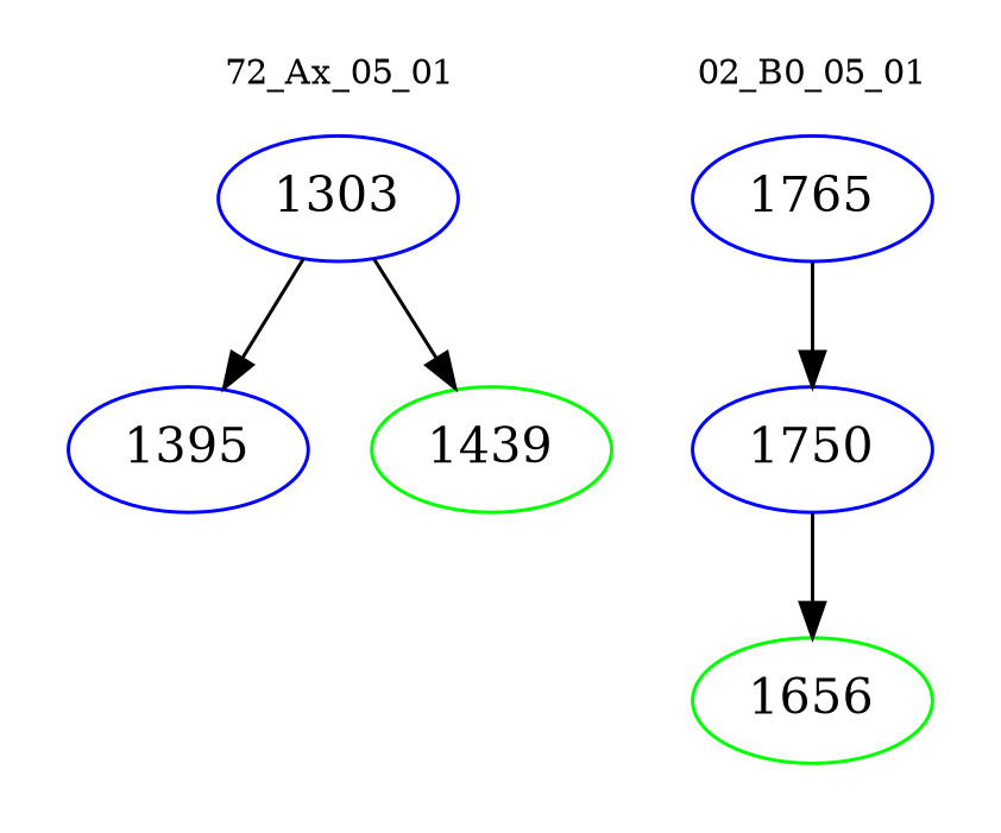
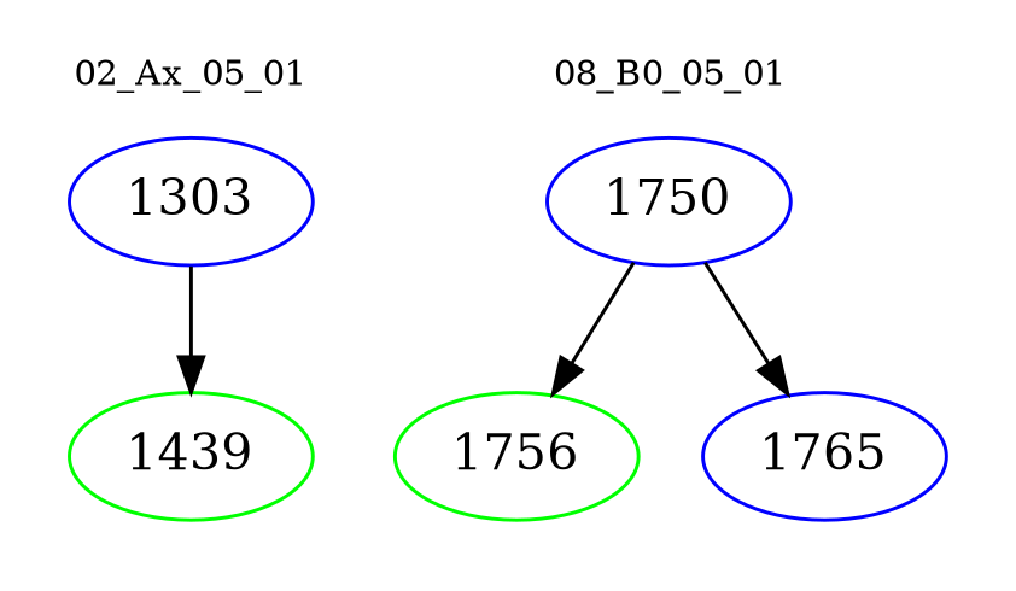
  digraph {
    node [color=blue]
    edge [color=black]
    n1 [label=1303]
-   n2 [label=1395]
    n3 [color=green label=1439]
    n4 [label=1750]
-   n5 [color=green label=1656]
+   n5 [color=green label=1756]
    n6 [label=1765]
    subgraph cluster_1 {
      color=white
      fontsize=10
-     label="72_Ax_05_01"
+     label="02_Ax_05_01"
      n1
-     n2
      n3
    }
    subgraph cluster_2 {
      color=white
      fontsize=10
-     label="02_B0_05_01"
+     label="08_B0_05_01"
      n4
      n5
      n6
    }
-   n1 -> n2
    n1 -> n3
    n4 -> n5
-   n6 -> n4
+   n4 -> n6
  }
